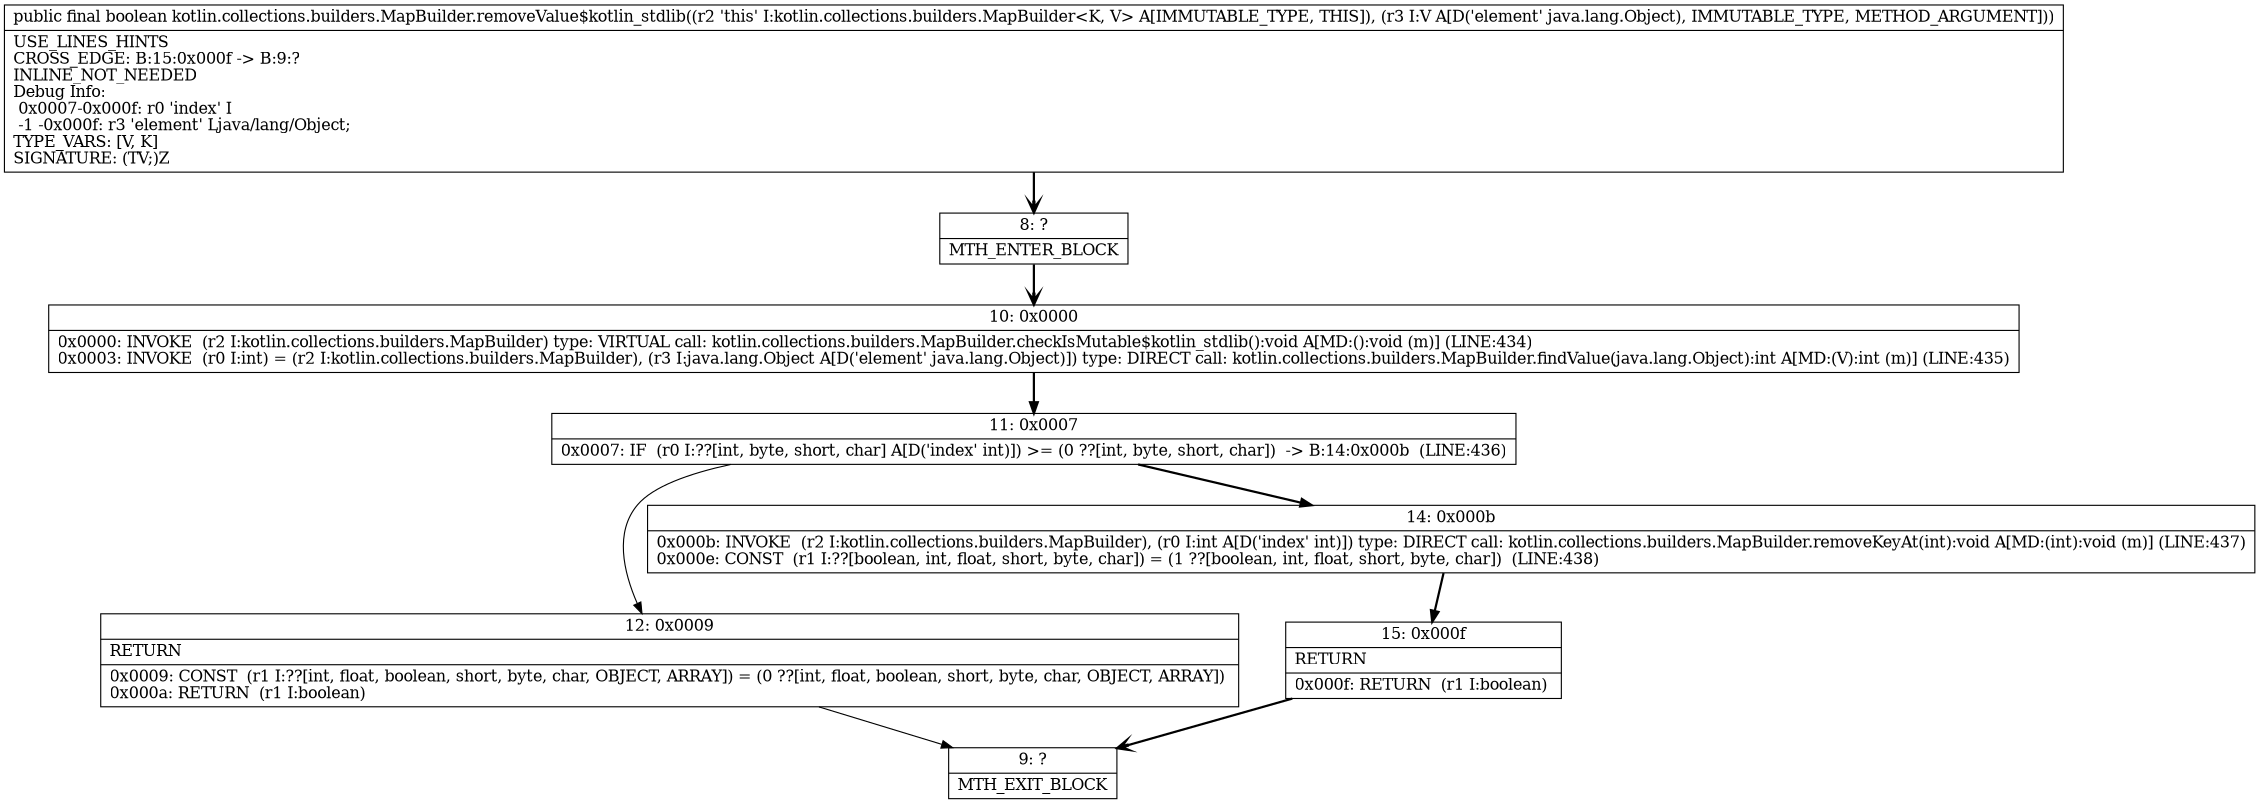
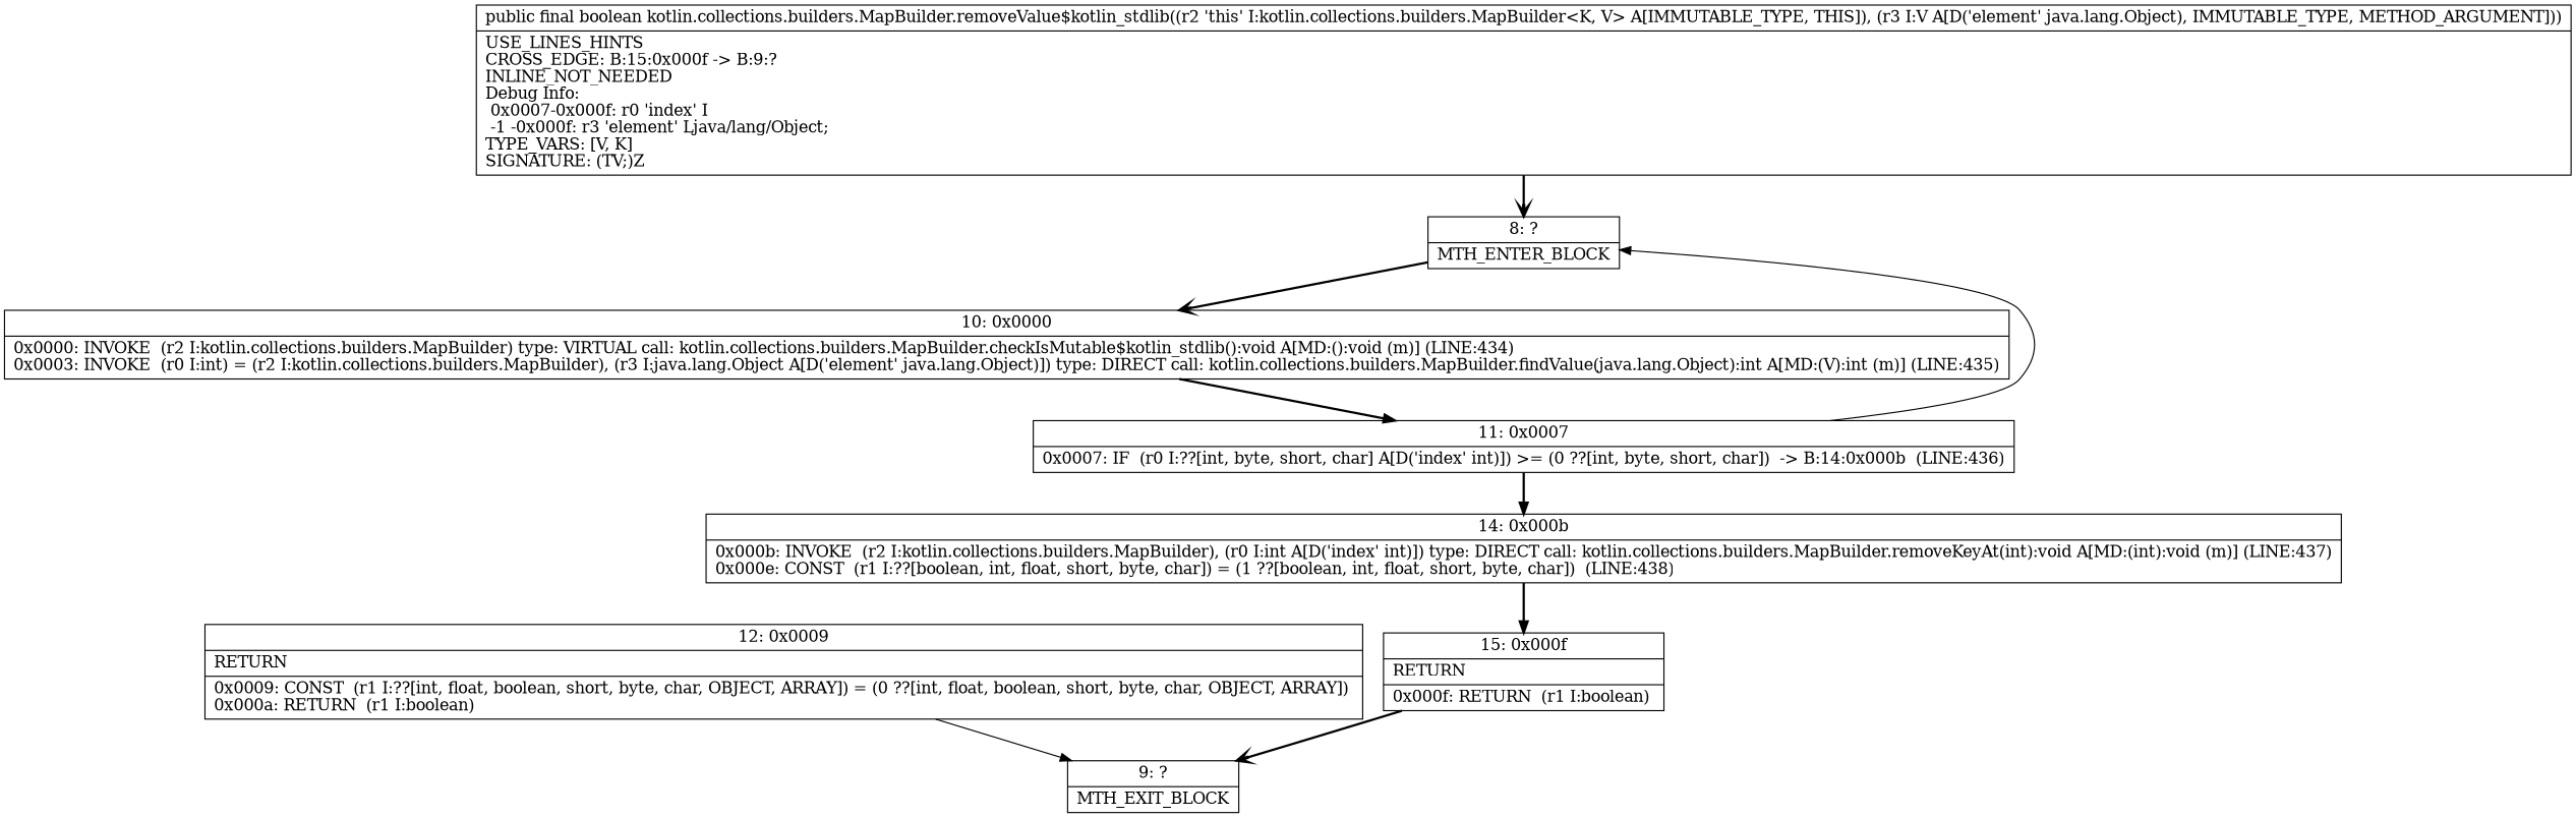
  digraph {
    node [shape=record]
    edge [arrowhead=normal style=bold]
    n1 [label="{8\:\ ?|MTH_ENTER_BLOCK\l}"]
    n2 [label="{10\:\ 0x0000|0x0000: INVOKE  (r2 I:kotlin.collections.builders.MapBuilder) type: VIRTUAL call: kotlin.collections.builders.MapBuilder.checkIsMutable$kotlin_stdlib():void A[MD:():void (m)] (LINE:434)\l0x0003: INVOKE  (r0 I:int) = (r2 I:kotlin.collections.builders.MapBuilder), (r3 I:java.lang.Object A[D('element' java.lang.Object)]) type: DIRECT call: kotlin.collections.builders.MapBuilder.findValue(java.lang.Object):int A[MD:(V):int (m)] (LINE:435)\l}"]
    n3 [label="{11\:\ 0x0007|0x0007: IF  (r0 I:??[int, byte, short, char] A[D('index' int)]) \>= (0 ??[int, byte, short, char])  \-\> B:14:0x000b  (LINE:436)\l}"]
    n4 [label="{12\:\ 0x0009|RETURN\l|0x0009: CONST  (r1 I:??[int, float, boolean, short, byte, char, OBJECT, ARRAY]) = (0 ??[int, float, boolean, short, byte, char, OBJECT, ARRAY]) \l0x000a: RETURN  (r1 I:boolean) \l}"]
    n5 [label="{14\:\ 0x000b|0x000b: INVOKE  (r2 I:kotlin.collections.builders.MapBuilder), (r0 I:int A[D('index' int)]) type: DIRECT call: kotlin.collections.builders.MapBuilder.removeKeyAt(int):void A[MD:(int):void (m)] (LINE:437)\l0x000e: CONST  (r1 I:??[boolean, int, float, short, byte, char]) = (1 ??[boolean, int, float, short, byte, char])  (LINE:438)\l}"]
    n6 [label="{9\:\ ?|MTH_EXIT_BLOCK\l}"]
    n7 [label="{15\:\ 0x000f|RETURN\l|0x000f: RETURN  (r1 I:boolean) \l}"]
    n8 [label="{public final boolean kotlin.collections.builders.MapBuilder.removeValue$kotlin_stdlib((r2 'this' I:kotlin.collections.builders.MapBuilder\<K, V\> A[IMMUTABLE_TYPE, THIS]), (r3 I:V A[D('element' java.lang.Object), IMMUTABLE_TYPE, METHOD_ARGUMENT]))  | USE_LINES_HINTS\lCROSS_EDGE: B:15:0x000f \-\> B:9:?\lINLINE_NOT_NEEDED\lDebug Info:\l  0x0007\-0x000f: r0 'index' I\l  \-1 \-0x000f: r3 'element' Ljava\/lang\/Object;\lTYPE_VARS: [V, K]\lSIGNATURE: (TV;)Z\l}"]
    n1 -> n2 [arrowhead=vee]
    n2 -> n3
-   n3 -> n4 [style=solid]
+   n3 -> n1 [style=solid]
    n3 -> n5
    n4 -> n6 [style=solid]
    n5 -> n7
    n7 -> n6 [arrowhead=vee]
    n8 -> n1 [arrowhead=vee]
  }
